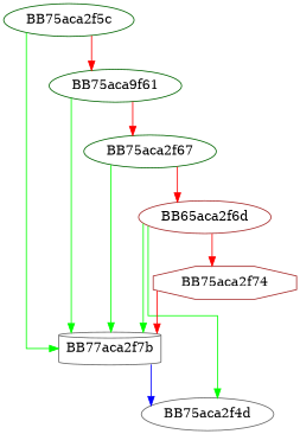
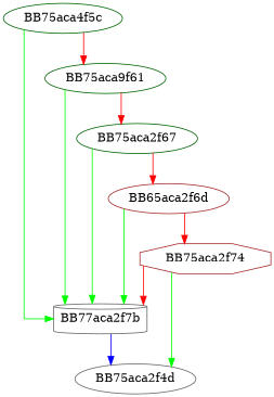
  digraph {
    splines=ortho
    node [color=darkgreen shape=ellipse]
    edge [color=green]
    n1 [color=gray40 label=BB77aca2f7b shape=cylinder]
-   BB75aca2f5c
+   BB75aca2f5c [label=BB75aca4f5c]
    n3 [label=BB75aca9f61]
    n4 [color=gray40 label=BB75aca2f4d]
    BB75aca2f67
    n6 [color=brown label=BB65aca2f6d]
    BB75aca2f74 [color=brown shape=octagon]
    n1 -> n4 [color=blue]
    BB75aca2f5c -> n1
    BB75aca2f5c -> n3 [color=red]
    n3 -> n1
    n3 -> BB75aca2f67 [color=red]
    BB75aca2f67 -> n1
    BB75aca2f67 -> n6 [color=red]
    n6 -> n1
    n6 -> BB75aca2f74 [color=red]
    BB75aca2f74 -> n1 [color=red]
-   n6 -> n4
+   BB75aca2f74 -> n4
  }
